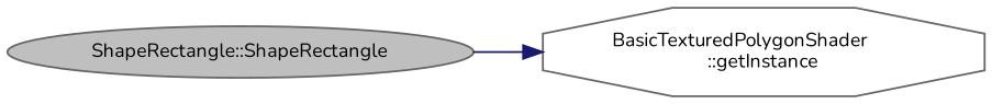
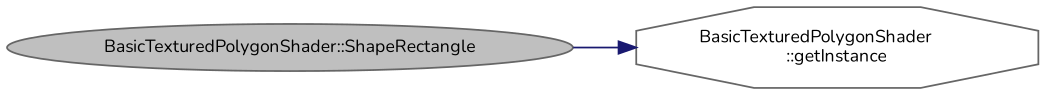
  digraph {
    rankdir=LR
    fontname=Nunito
    node [color=gray40 fontname=Nunito fontsize=10 style=filled]
-   n1 [fillcolor=grey75 fontcolor=black height=0.2 label="ShapeRectangle::ShapeRectangle" shape=ellipse width=0.4]
+   n1 [fillcolor=grey75 fontcolor=black height=0.2 label="BasicTexturedPolygonShader::ShapeRectangle" shape=ellipse width=0.4]
    n2 [fillcolor=white height=0.2 label="BasicTexturedPolygonShader\l::getInstance" shape=octagon width=0.4]
    n1 -> n2 [color=midnightblue fontname=Nunito fontsize=10 labelfontname=Helvetica labelfontsize=10 style=solid]
  }
